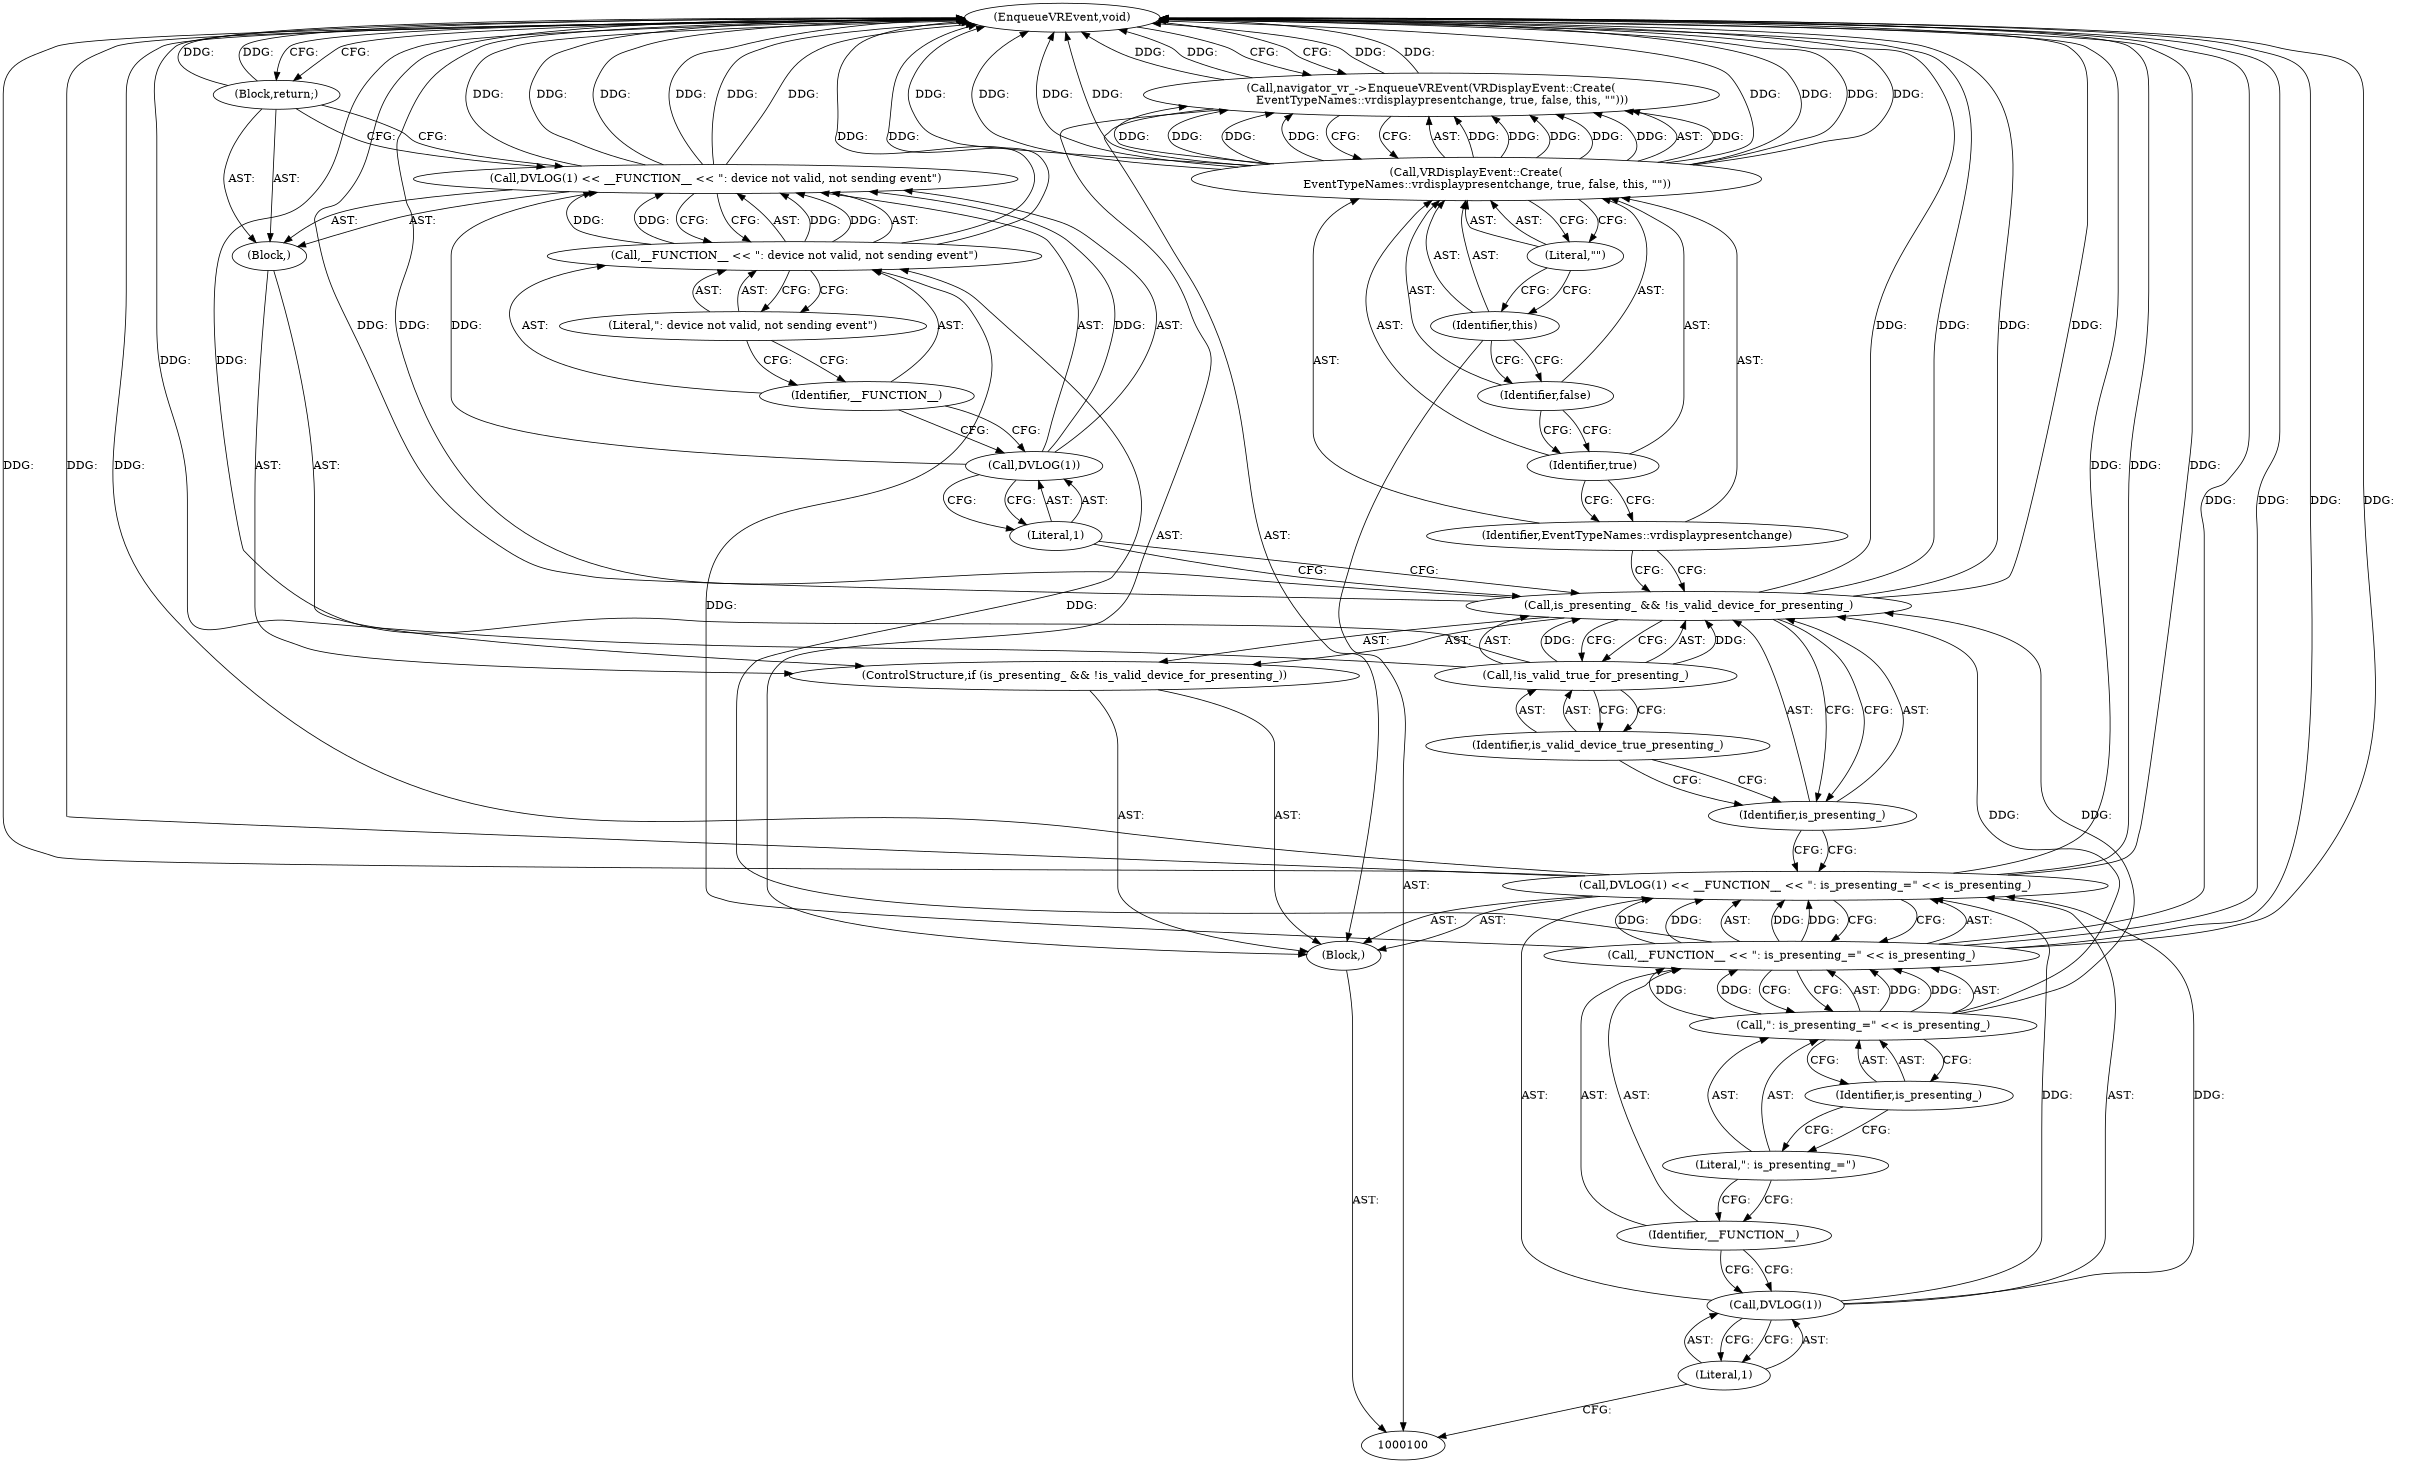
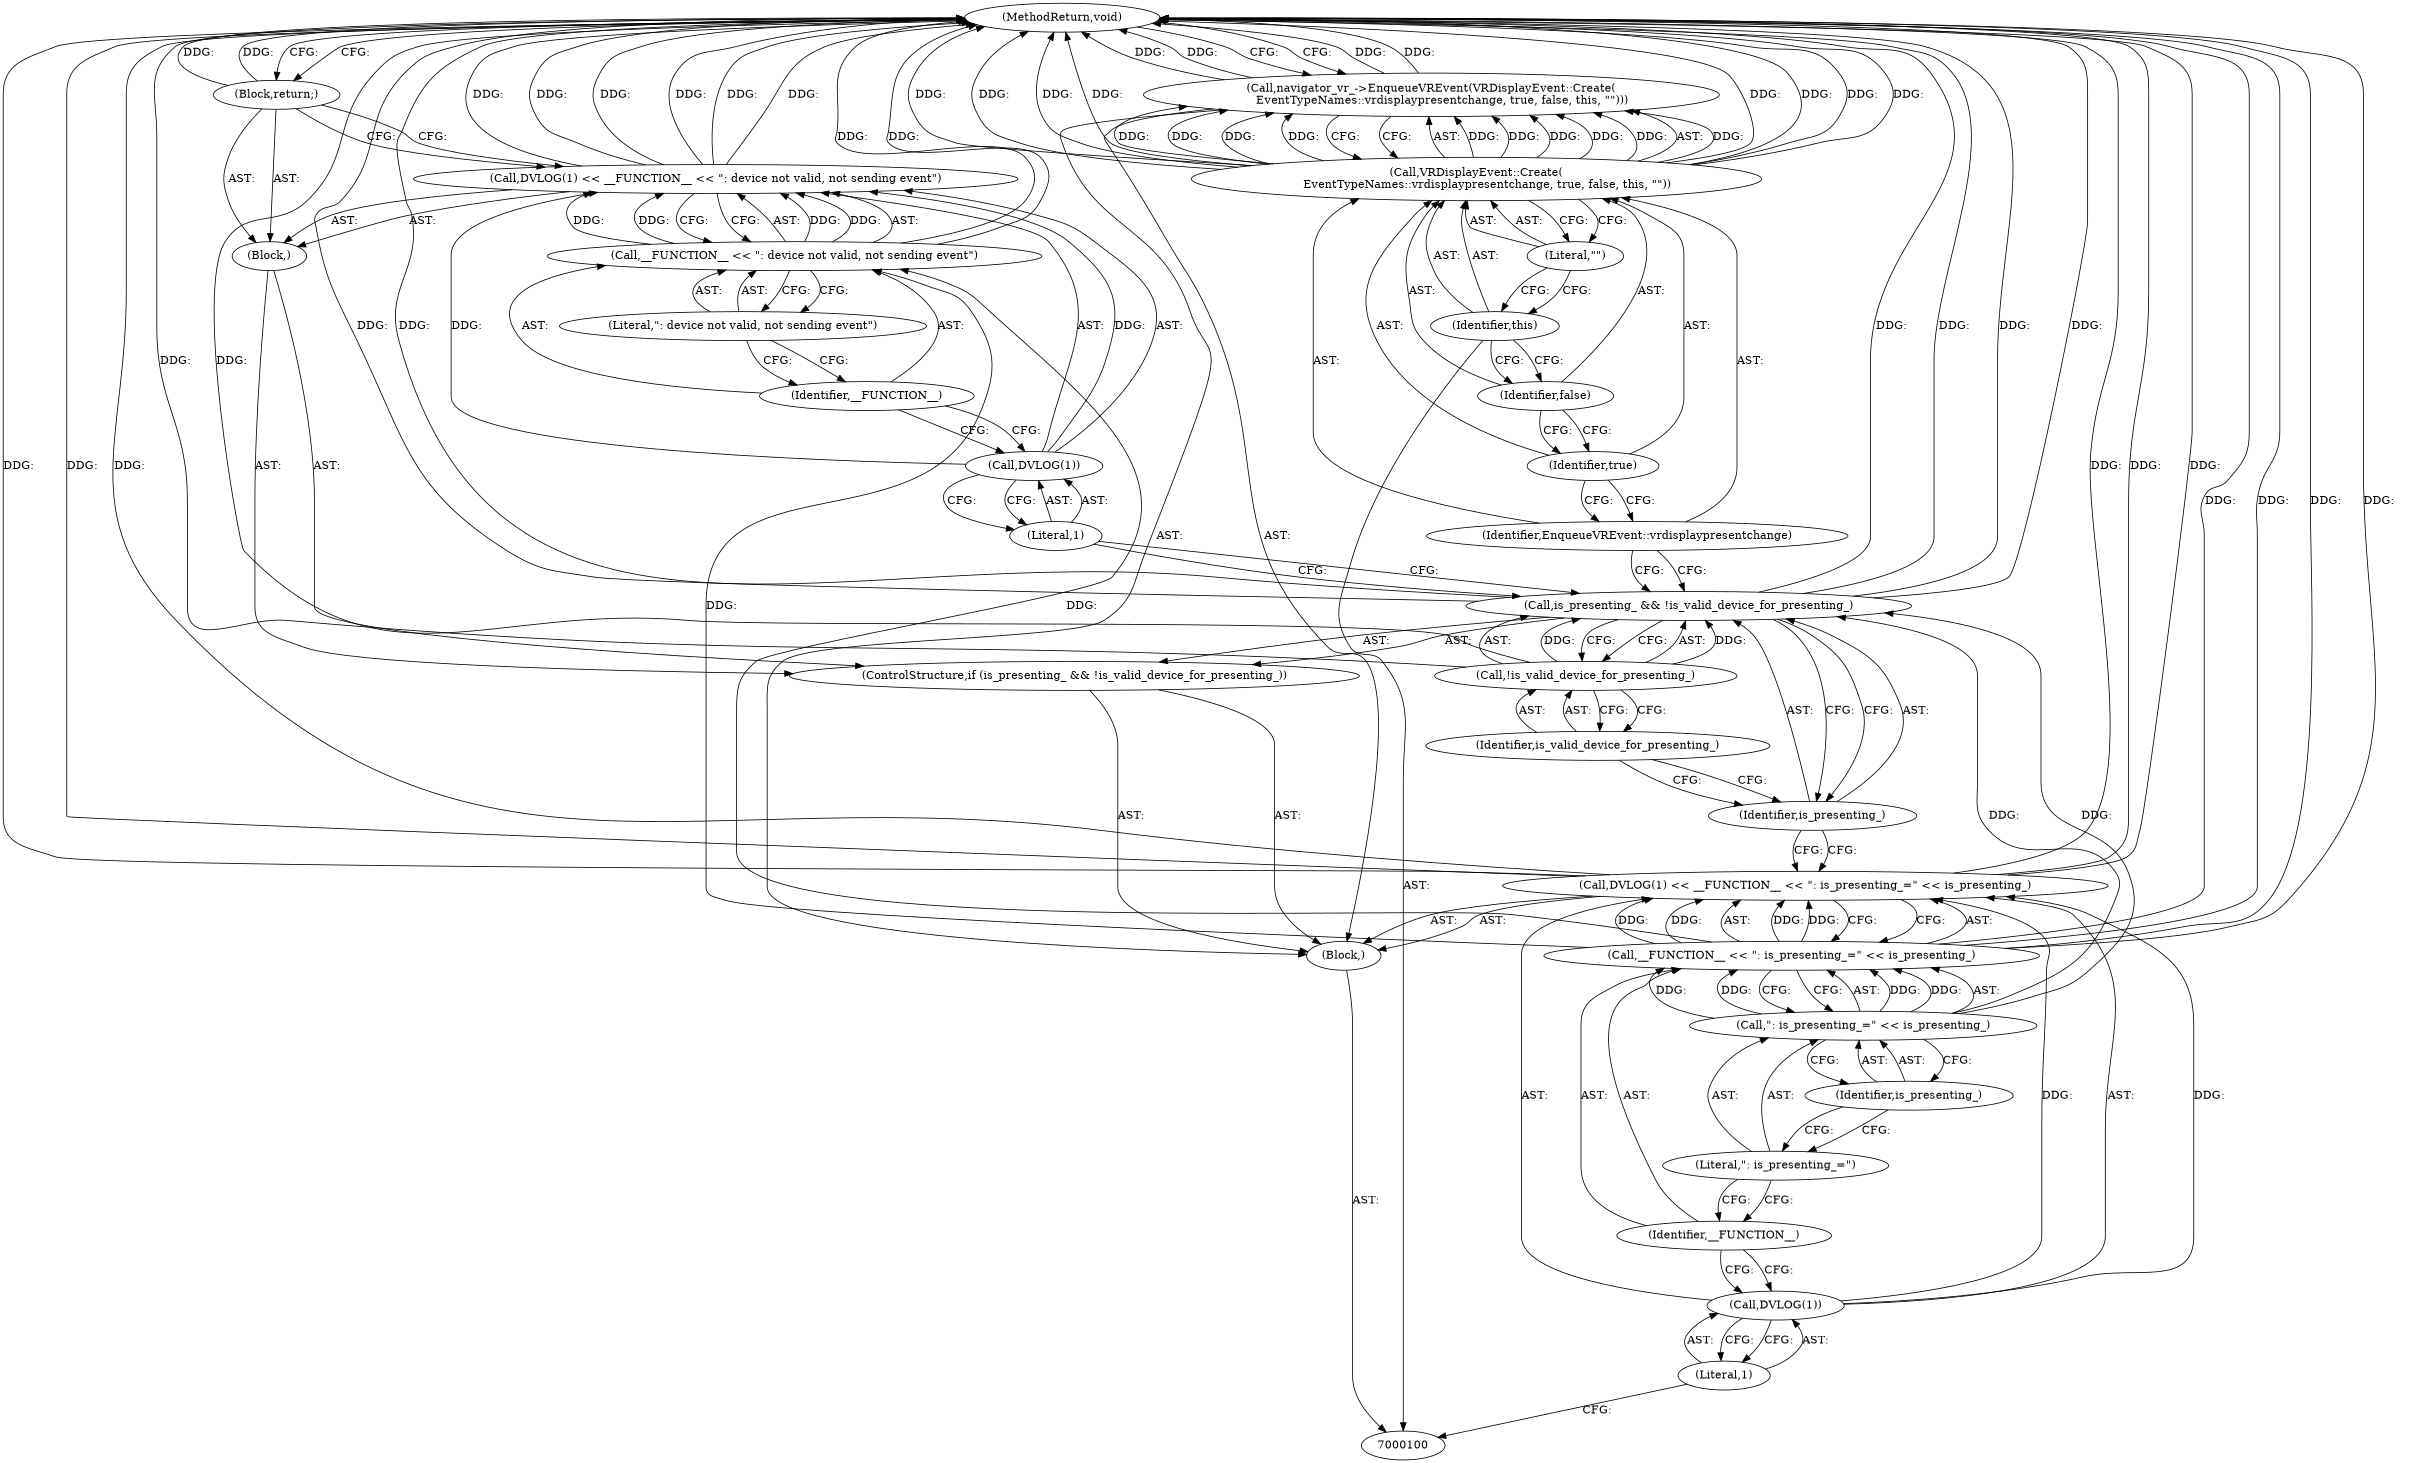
  digraph {
-   n1 [label="(EnqueueVREvent,void)"]
+   n1 [label="(MethodReturn,void)"]
    n2 [label="(Block,return;)"]
    n3 [label="(Call,navigator_vr_->EnqueueVREvent(VRDisplayEvent::Create(\n      EventTypeNames::vrdisplaypresentchange, true, false, this, \"\")))"]
    n4 [label="(Block,)"]
    n5 [label="(Call,DVLOG(1) << __FUNCTION__ << \": device not valid, not sending event\")"]
    n6 [label="(Block,)"]
    n7 [label="(Call,VRDisplayEvent::Create(\n      EventTypeNames::vrdisplaypresentchange, true, false, this, \"\"))"]
-   1000100
+   1000100 [label=7000100]
    n9 [label="(Call,__FUNCTION__ << \": is_presenting_=\" << is_presenting_)"]
    n10 [label="(Call,DVLOG(1) << __FUNCTION__ << \": is_presenting_=\" << is_presenting_)"]
    n11 [label="(Call,\": is_presenting_=\" << is_presenting_)"]
    n12 [label="(Call,__FUNCTION__ << \": device not valid, not sending event\")"]
    n13 [label="(Identifier,is_presenting_)"]
    n14 [label="(Call,is_presenting_ && !is_valid_device_for_presenting_)"]
    n15 [label="(Literal,\": device not valid, not sending event\")"]
    n16 [label="(Identifier,__FUNCTION__)"]
    n17 [label="(Call,DVLOG(1))"]
    n18 [label="(Literal,1)"]
    n19 [label="(Literal,\": is_presenting_=\")"]
-   n20 [label="(Call,!is_valid_true_for_presenting_)"]
+   n20 [label="(Call,!is_valid_device_for_presenting_)"]
    n21 [label="(Identifier,is_presenting_)"]
    n22 [label="(ControlStructure,if (is_presenting_ && !is_valid_device_for_presenting_))"]
-   n23 [label="(Identifier,is_valid_device_true_presenting_)"]
+   n23 [label="(Identifier,is_valid_device_for_presenting_)"]
    n24 [label="(Literal,1)"]
    n25 [label="(Call,DVLOG(1))"]
    n26 [label="(Identifier,__FUNCTION__)"]
    n27 [label="(Literal,\"\")"]
    n28 [label="(Identifier,this)"]
    n29 [label="(Identifier,true)"]
-   n30 [label="(Identifier,EventTypeNames::vrdisplaypresentchange)"]
+   n30 [label="(Identifier,EnqueueVREvent::vrdisplaypresentchange)"]
    n31 [label="(Identifier,false)"]
    n1 -> n2 [label="CFG: "]
    n1 -> n2 [label="CFG: "]
    n1 -> n3 [label="CFG: "]
    n1 -> n3 [label="CFG: "]
    n2 -> n1 [label="DDG: "]
    n2 -> n1 [label="DDG: "]
    n2 -> n4 [label="AST: "]
    n2 -> n4 [label="AST: "]
    n2 -> n5 [label="CFG: "]
    n2 -> n5 [label="CFG: "]
    n3 -> n1 [label="DDG: "]
    n3 -> n1 [label="DDG: "]
    n3 -> n1 [label="DDG: "]
    n3 -> n1 [label="DDG: "]
    n3 -> n6 [label="AST: "]
    n3 -> n6 [label="AST: "]
    n3 -> n7 [label="CFG: "]
    n3 -> n7 [label="CFG: "]
    n4 -> n22 [label="AST: "]
    n4 -> n22 [label="AST: "]
    n5 -> n1 [label="DDG: "]
    n5 -> n1 [label="DDG: "]
    n5 -> n1 [label="DDG: "]
    n5 -> n1 [label="DDG: "]
    n5 -> n1 [label="DDG: "]
    n5 -> n1 [label="DDG: "]
    n5 -> n4 [label="AST: "]
    n5 -> n4 [label="AST: "]
    n5 -> n12 [label="CFG: "]
    n5 -> n12 [label="CFG: "]
    n6 -> 1000100 [label="AST: "]
    n7 -> n1 [label="DDG: "]
    n7 -> n1 [label="DDG: "]
    n7 -> n1 [label="DDG: "]
    n7 -> n1 [label="DDG: "]
    n7 -> n1 [label="DDG: "]
    n7 -> n1 [label="DDG: "]
    n7 -> n1 [label="DDG: "]
    n7 -> n1 [label="DDG: "]
    n7 -> n3 [label="AST: "]
    n7 -> n3 [label="DDG: "]
    n7 -> n3 [label="DDG: "]
    n7 -> n3 [label="DDG: "]
    n7 -> n3 [label="DDG: "]
    n7 -> n3 [label="DDG: "]
    n7 -> n3 [label="AST: "]
    n7 -> n3 [label="DDG: "]
    n7 -> n3 [label="DDG: "]
    n7 -> n3 [label="DDG: "]
    n7 -> n3 [label="DDG: "]
    n7 -> n3 [label="DDG: "]
    n7 -> n27 [label="CFG: "]
    n7 -> n27 [label="CFG: "]
    n9 -> n1 [label="DDG: "]
    n9 -> n1 [label="DDG: "]
    n9 -> n1 [label="DDG: "]
    n9 -> n1 [label="DDG: "]
    n9 -> n10 [label="AST: "]
    n9 -> n10 [label="DDG: "]
    n9 -> n10 [label="DDG: "]
    n9 -> n10 [label="AST: "]
    n9 -> n10 [label="DDG: "]
    n9 -> n10 [label="DDG: "]
    n9 -> n11 [label="CFG: "]
    n9 -> n11 [label="CFG: "]
    n9 -> n12 [label="DDG: "]
    n9 -> n12 [label="DDG: "]
    n10 -> n1 [label="DDG: "]
    n10 -> n1 [label="DDG: "]
    n10 -> n1 [label="DDG: "]
    n10 -> n1 [label="DDG: "]
    n10 -> n1 [label="DDG: "]
    n10 -> n1 [label="DDG: "]
    n10 -> n6 [label="AST: "]
    n10 -> n6 [label="AST: "]
    n10 -> n9 [label="CFG: "]
    n10 -> n9 [label="CFG: "]
    n11 -> n9 [label="AST: "]
    n11 -> n9 [label="DDG: "]
    n11 -> n9 [label="DDG: "]
    n11 -> n9 [label="AST: "]
    n11 -> n9 [label="DDG: "]
    n11 -> n9 [label="DDG: "]
    n11 -> n13 [label="CFG: "]
    n11 -> n13 [label="CFG: "]
    n11 -> n14 [label="DDG: "]
    n11 -> n14 [label="DDG: "]
    n12 -> n1 [label="DDG: "]
    n12 -> n1 [label="DDG: "]
    n12 -> n5 [label="AST: "]
    n12 -> n5 [label="DDG: "]
    n12 -> n5 [label="DDG: "]
    n12 -> n5 [label="AST: "]
    n12 -> n5 [label="DDG: "]
    n12 -> n5 [label="DDG: "]
    n12 -> n15 [label="CFG: "]
    n12 -> n15 [label="CFG: "]
    n13 -> n11 [label="AST: "]
    n13 -> n11 [label="AST: "]
    n13 -> n19 [label="CFG: "]
    n13 -> n19 [label="CFG: "]
    n14 -> n1 [label="DDG: "]
    n14 -> n1 [label="DDG: "]
    n14 -> n1 [label="DDG: "]
    n14 -> n1 [label="DDG: "]
    n14 -> n1 [label="DDG: "]
    n14 -> n1 [label="DDG: "]
    n14 -> n20 [label="CFG: "]
    n14 -> n20 [label="CFG: "]
    n14 -> n21 [label="CFG: "]
    n14 -> n21 [label="CFG: "]
    n14 -> n22 [label="AST: "]
    n14 -> n22 [label="AST: "]
    n15 -> n12 [label="AST: "]
    n15 -> n12 [label="AST: "]
    n15 -> n26 [label="CFG: "]
    n15 -> n26 [label="CFG: "]
    n16 -> n9 [label="AST: "]
    n16 -> n9 [label="AST: "]
    n16 -> n17 [label="CFG: "]
    n16 -> n17 [label="CFG: "]
    n17 -> n10 [label="AST: "]
    n17 -> n10 [label="DDG: "]
    n17 -> n10 [label="AST: "]
    n17 -> n10 [label="DDG: "]
    n17 -> n18 [label="CFG: "]
    n17 -> n18 [label="CFG: "]
    n18 -> 1000100 [label="CFG: "]
    n18 -> n17 [label="AST: "]
    n18 -> n17 [label="AST: "]
    n19 -> n11 [label="AST: "]
    n19 -> n11 [label="AST: "]
    n19 -> n16 [label="CFG: "]
    n19 -> n16 [label="CFG: "]
    n20 -> n1 [label="DDG: "]
    n20 -> n1 [label="DDG: "]
    n20 -> n14 [label="AST: "]
    n20 -> n14 [label="DDG: "]
    n20 -> n14 [label="AST: "]
    n20 -> n14 [label="DDG: "]
    n20 -> n23 [label="CFG: "]
    n20 -> n23 [label="CFG: "]
    n21 -> n10 [label="CFG: "]
    n21 -> n10 [label="CFG: "]
    n21 -> n14 [label="AST: "]
    n21 -> n14 [label="AST: "]
    n22 -> n6 [label="AST: "]
    n22 -> n6 [label="AST: "]
    n23 -> n20 [label="AST: "]
    n23 -> n20 [label="AST: "]
    n23 -> n21 [label="CFG: "]
    n23 -> n21 [label="CFG: "]
    n24 -> n14 [label="CFG: "]
    n24 -> n14 [label="CFG: "]
    n24 -> n25 [label="AST: "]
    n24 -> n25 [label="AST: "]
    n25 -> n5 [label="AST: "]
    n25 -> n5 [label="DDG: "]
    n25 -> n5 [label="AST: "]
    n25 -> n5 [label="DDG: "]
    n25 -> n24 [label="CFG: "]
    n25 -> n24 [label="CFG: "]
    n26 -> n12 [label="AST: "]
    n26 -> n12 [label="AST: "]
    n26 -> n25 [label="CFG: "]
    n26 -> n25 [label="CFG: "]
    n27 -> n7 [label="AST: "]
    n27 -> n7 [label="AST: "]
    n27 -> n28 [label="CFG: "]
    n27 -> n28 [label="CFG: "]
    n28 -> n7 [label="AST: "]
    n28 -> n7 [label="AST: "]
    n28 -> 1000100 [label="AST: "]
    n28 -> n31 [label="CFG: "]
    n28 -> n31 [label="CFG: "]
    n29 -> n7 [label="AST: "]
    n29 -> n7 [label="AST: "]
    n29 -> n30 [label="CFG: "]
    n29 -> n30 [label="CFG: "]
    n30 -> n7 [label="AST: "]
    n30 -> n7 [label="AST: "]
    n30 -> n14 [label="CFG: "]
    n30 -> n14 [label="CFG: "]
    n31 -> n7 [label="AST: "]
    n31 -> n7 [label="AST: "]
    n31 -> n29 [label="CFG: "]
    n31 -> n29 [label="CFG: "]
  }
